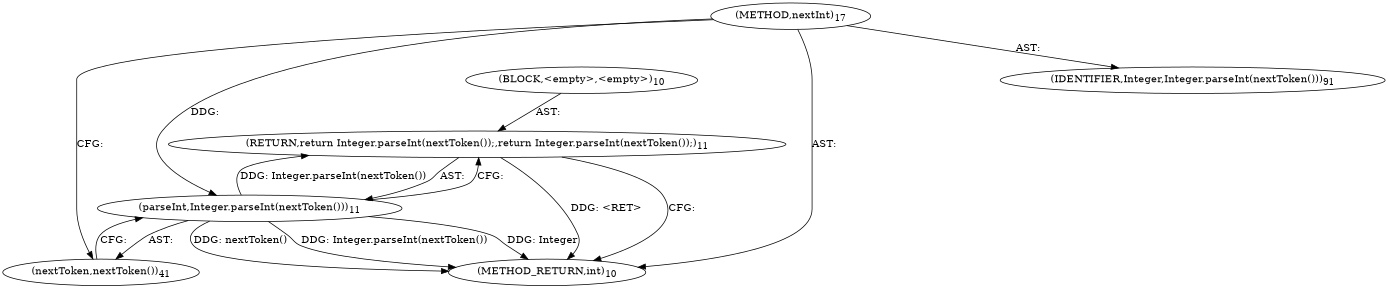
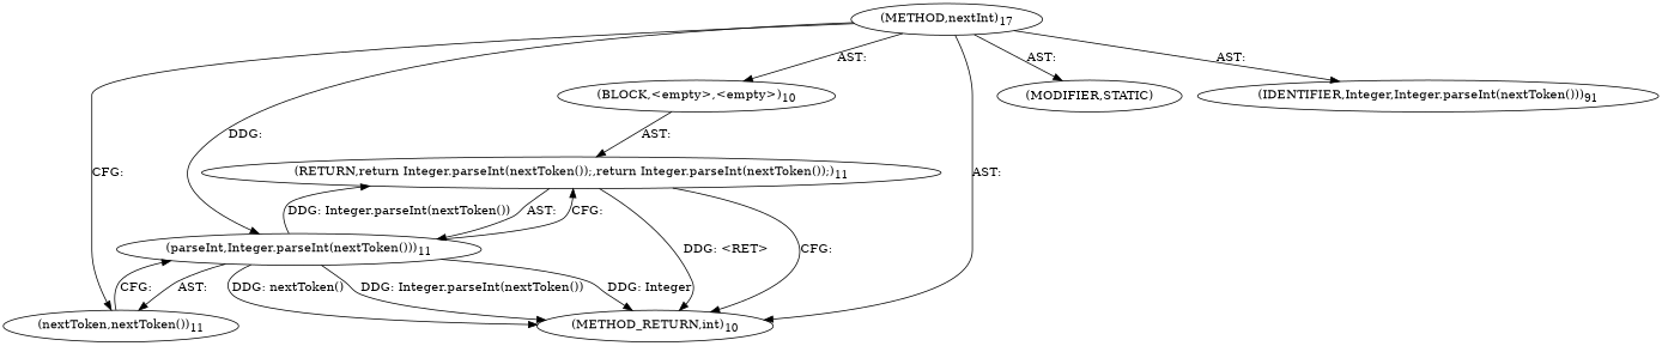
  digraph {
    n1 [label=<(METHOD,nextInt)<SUB>17</SUB>>]
    n2 [label=<(BLOCK,&lt;empty&gt;,&lt;empty&gt;)<SUB>10</SUB>>]
    n3 [label=<(parseInt,Integer.parseInt(nextToken()))<SUB>11</SUB>>]
-   n4 [label=<(nextToken,nextToken())<SUB>41</SUB>>]
+   n4 [label=<(nextToken,nextToken())<SUB>11</SUB>>]
+   n5 [label=<(MODIFIER,STATIC)>]
    n6 [label=<(METHOD_RETURN,int)<SUB>10</SUB>>]
    n7 [label=<(IDENTIFIER,Integer,Integer.parseInt(nextToken()))<SUB>91</SUB>>]
    n8 [label=<(RETURN,return Integer.parseInt(nextToken());,return Integer.parseInt(nextToken());)<SUB>11</SUB>>]
+   n1 -> n2 [label="AST: "]
    n1 -> n3 [label="DDG: "]
    n1 -> n4 [label="CFG: "]
+   n1 -> n5 [label="AST: "]
    n1 -> n6 [label="AST: "]
    n1 -> n7 [label="AST: "]
    n2 -> n8 [label="AST: "]
    n3 -> n4 [label="AST: "]
    n3 -> n6 [label="DDG: Integer"]
    n3 -> n6 [label="DDG: nextToken()"]
    n3 -> n6 [label="DDG: Integer.parseInt(nextToken())"]
    n3 -> n8 [label="CFG: "]
    n3 -> n8 [label="DDG: Integer.parseInt(nextToken())"]
    n4 -> n3 [label="CFG: "]
    n8 -> n3 [label="AST: "]
    n8 -> n6 [label="CFG: "]
    n8 -> n6 [label="DDG: &lt;RET&gt;"]
  }
